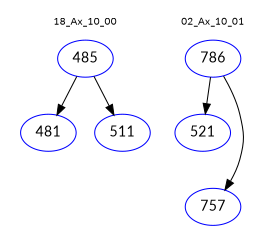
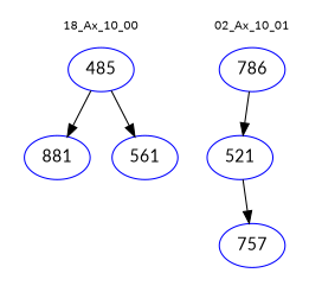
  digraph {
    fontname=Lato
    node [color=blue fontname=Lato]
    edge [color=black fontname=Lato]
    n1 [label=485]
-   n2 [label=481]
-   n3 [label=511]
+   n2 [label=881]
+   n3 [label=561]
    n4 [label=786]
    n5 [label=521]
    n6 [label=757]
    subgraph cluster_1 {
      color=white
      fontsize=10
      label="18_Ax_10_00"
      n1
      n2
      n3
    }
    subgraph cluster_2 {
      color=white
      fontsize=10
      label="02_Ax_10_01"
      n4
      n5
      n6
    }
    n1 -> n2
    n1 -> n3
    n4 -> n5
-   n4 -> n6
+   n5 -> n6
  }
